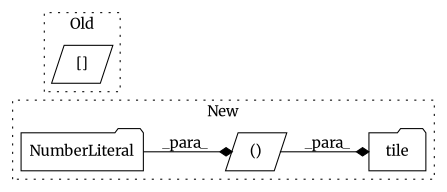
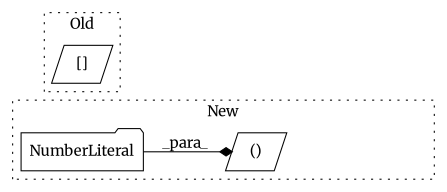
  digraph {
    rankdir=LR
    fontname=Merriweather
    node [shape=folder fontname=Merriweather]
    edge [arrowhead=diamond fontname=Merriweather]
-   n1 [a=32 l="5,2" label=tile s="534,599"]
    n2 [a=106 l=27 label="()" s=572 shape=parallelogram]
    n3 [a=34 l=1 label=NumberLiteral s=598]
    n4 [a=2 l="5,1" label="[]" s="729,757" shape=parallelogram]
    subgraph cluster_1 {
      label=New
      style=dotted
-     n1
      n2
      n3
    }
    subgraph cluster_2 {
      label=Old
      style=dotted
      n4
    }
-   n2 -> n1 [label=_para_]
    n3 -> n2 [label=_para_]
  }
